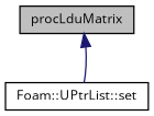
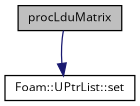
  digraph {
    rankdir=TB
    fontname="Open Sans"
    node [color=black fontname="Open Sans" fontsize=10 shape=record]
    n1 [fillcolor=grey75 fontcolor=black height=0.2 label=procLduMatrix style=filled width=0.4]
    n2 [height=0.2 label="Foam::UPtrList::set" width=0.4]
-   n2 -> n1 [color=midnightblue fontname="Open Sans" fontsize=10 labelfontname=Helvetica labelfontsize=10 style=solid]
+   n1 -> n2 [color=midnightblue fontname="Open Sans" fontsize=10 labelfontname=Helvetica labelfontsize=10 style=solid]
  }
